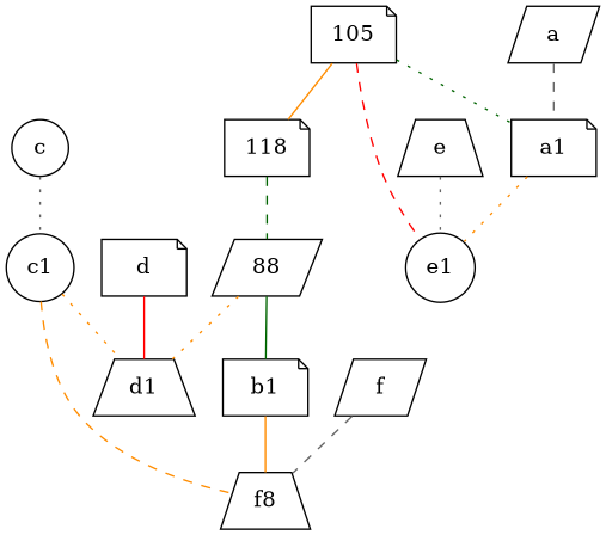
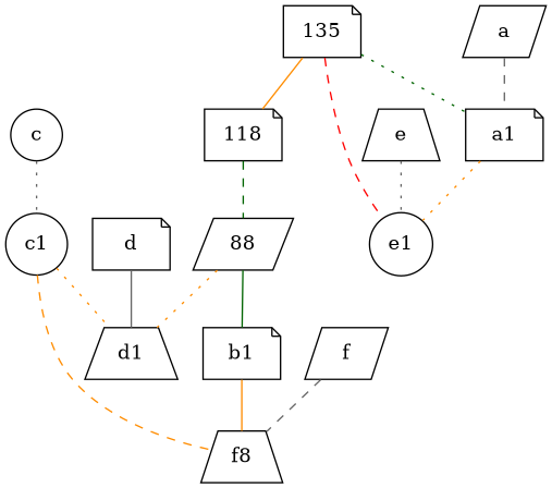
  graph {
    node [labelfontsize=50 shape=note]
    edge [color=darkorange style=dotted]
    c [shape=circle]
    c1 [shape=circle]
    n3 [label=f8 shape=trapezium]
    d1 [shape=trapezium]
    e1 [shape=circle]
    a1
-   105
+   105 [label=135]
    118
    88 [shape=parallelogram]
    a [shape=parallelogram]
    b1
    d
    f [shape=parallelogram]
    e [shape=trapezium]
    c -- c1 [color=gray40]
    c1 -- n3 [style=dashed]
    c1 -- d1
    a1 -- e1
    105 -- e1 [color=red style=dashed]
    105 -- a1 [color=darkgreen]
    105 -- 118 [style=solid]
    118 -- 88 [color=darkgreen style=dashed]
    88 -- d1
    88 -- b1 [color=darkgreen style=solid]
    a -- a1 [color=gray40 style=dashed]
    b1 -- n3 [style=solid]
-   d -- d1 [color=red style=solid]
+   d -- d1 [color=gray40 style=solid]
    f -- n3 [color=gray40 style=dashed]
    e -- e1 [color=gray40]
  }
